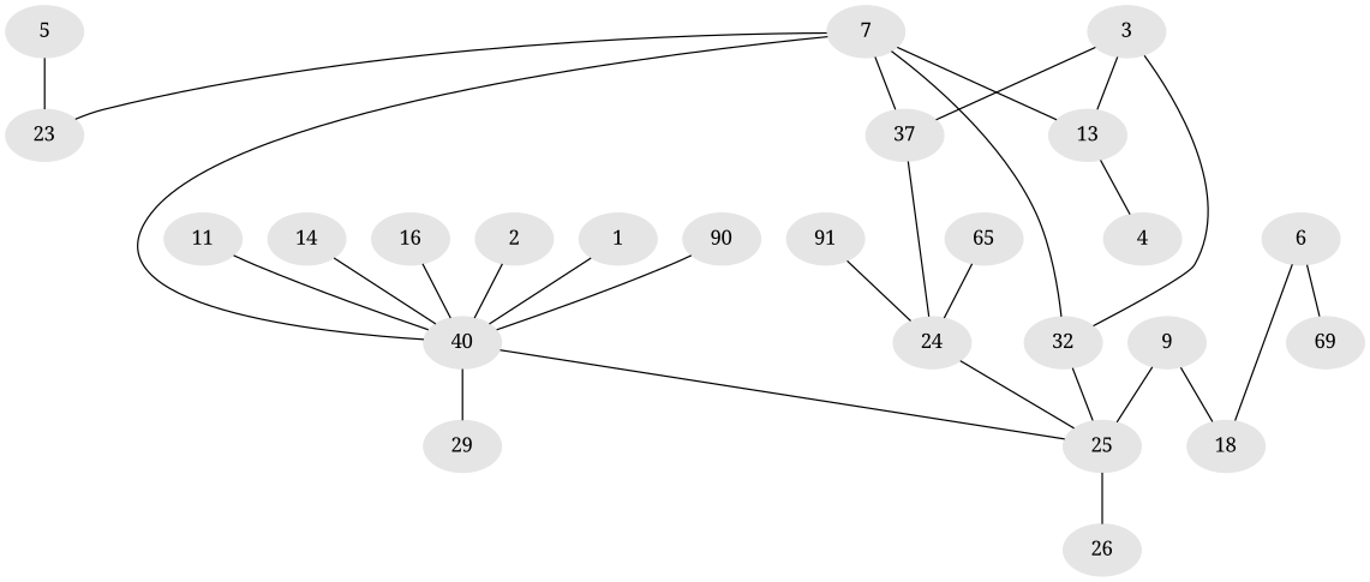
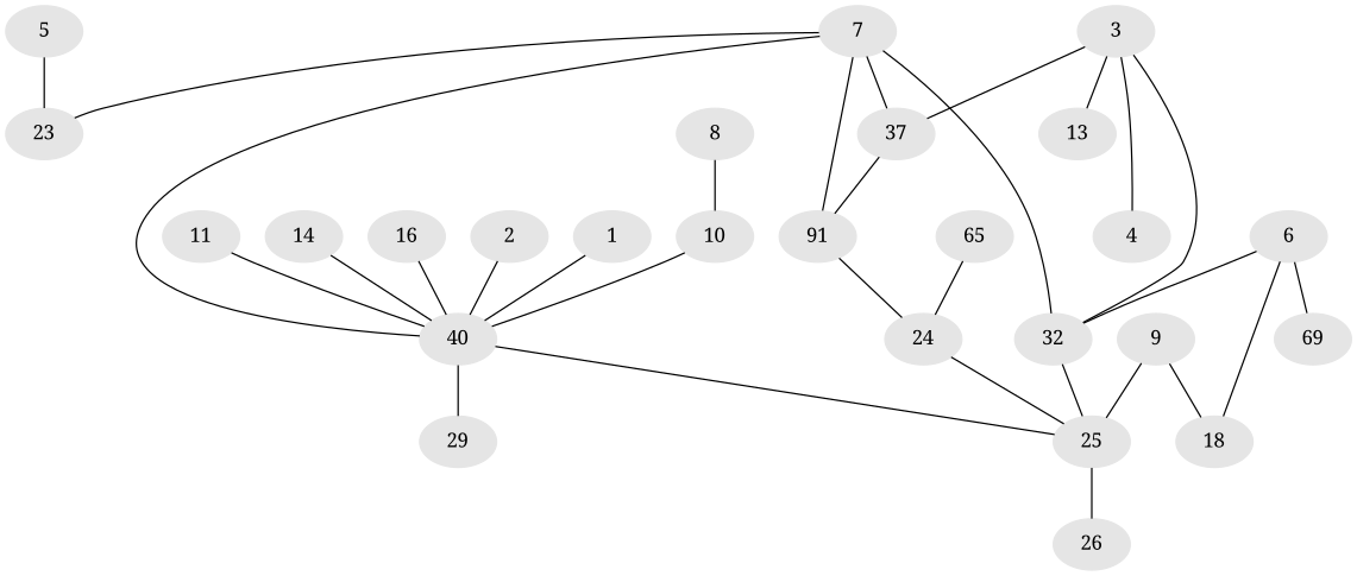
  graph {
    fontname="Noto Serif"
    node [color=gray90 fontname="Noto Serif" style=filled]
    edge [fontname="Noto Serif" weight=1.0]
    n1 [label=40]
    1
    25
    n4 [label=29]
    2
    3
    4
    n8 [label=32]
    13
    n10 [label=37]
    7
    23
    24
    5
    6
    18
    n17 [label=69]
    26
-   10 [label=90]
+   8
+   10
    9
    11
    14
    n24 [label=65]
    16
    n26 [label=91]
    n1 -- 25
    n1 -- n4
    1 -- n1
    25 -- 26
    2 -- n1
-   13 -- 4
+   3 -- 4
    3 -- n8
    3 -- 13
    3 -- n10
    n8 -- 25
-   n10 -- 24
+   n10 -- n26
    7 -- n1
    7 -- n8
-   7 -- 13
+   7 -- n26
    7 -- n10
    7 -- 23
    24 -- 25
    5 -- 23
+   6 -- n8
    6 -- 18
    6 -- n17
+   8 -- 10
    10 -- n1
    9 -- 25 [weight=3.0]
    9 -- 18
    11 -- n1
    14 -- n1
    n24 -- 24
    16 -- n1
    n26 -- 24
  }
